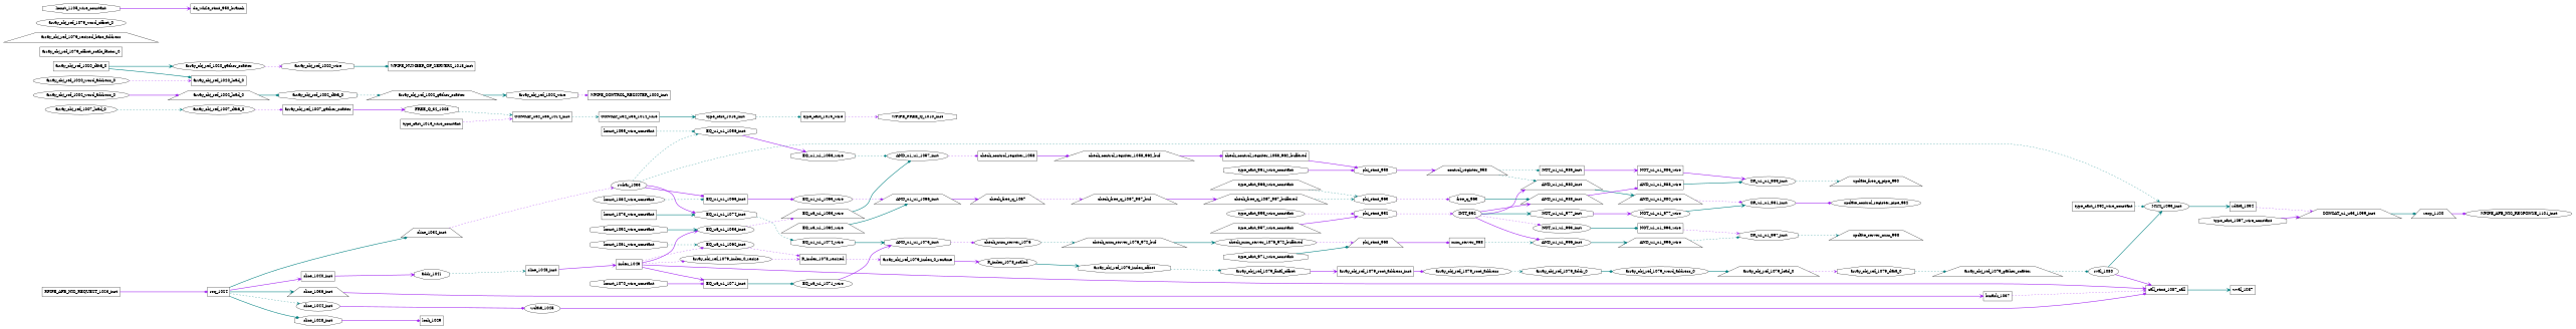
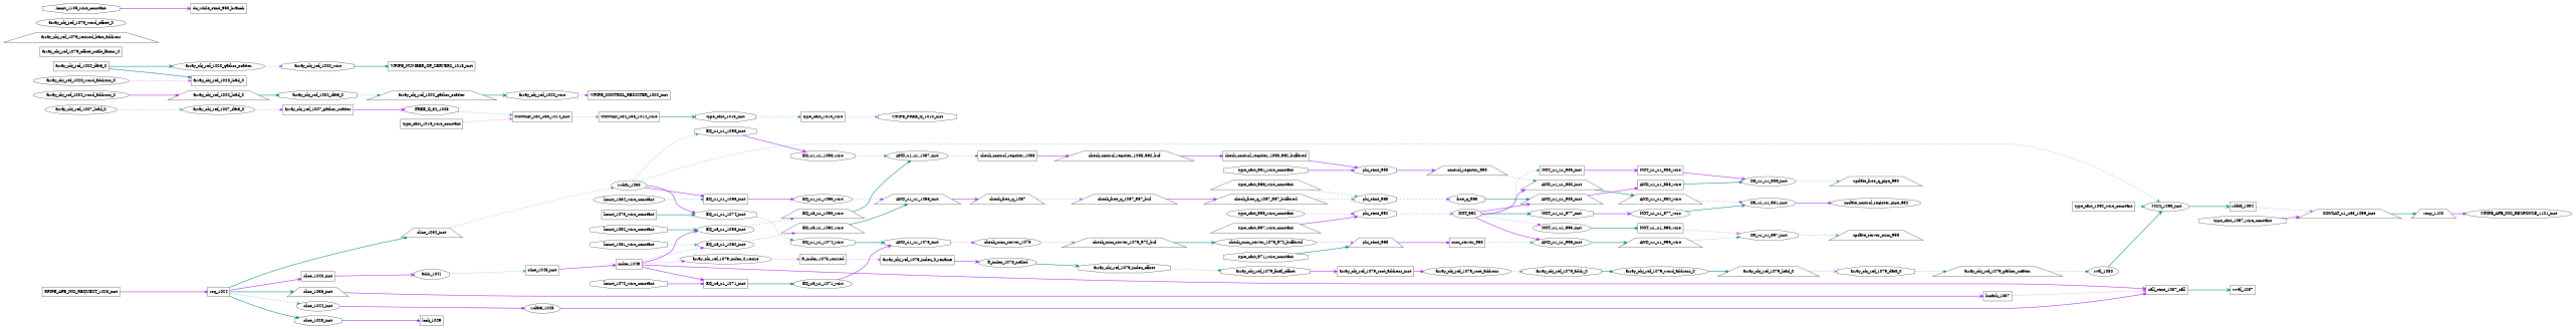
  digraph {
    rankdir=LR
    node [shape=box]
    edge [arrowhead=vee color=purple style=bold]
    AND_u1_u1_980_wire [shape=trapezium]
    OR_u1_u1_981_inst [shape=ellipse]
    update_control_register_pipe_982 [shape=ellipse]
    OR_u1_u1_989_inst [shape=ellipse]
    AND_u1_u1_988_wire
    update_free_q_pipe_990 [shape=trapezium]
    AND_u1_u1_996_wire [shape=trapezium]
    OR_u1_u1_997_inst [shape=octagon]
    update_server_num_998 [shape=trapezium]
    type_cast_1015_inst [shape=octagon]
    CONCAT_u32_u35_1014_wire
    type_cast_1015_wire
    EQ_u1_u1_1056_wire [shape=octagon]
    AND_u1_u1_1057_inst [shape=ellipse]
    check_control_regsiter_1058
    EQ_u1_u1_1065_wire [shape=ellipse]
    AND_u1_u1_1066_inst [shape=trapezium]
    check_free_q_1067 [shape=trapezium]
    EQ_u1_u1_1074_wire [shape=octagon]
    AND_u1_u1_1075_inst [shape=octagon]
    check_num_server_1076 [shape=ellipse]
    EQ_u6_u1_1053_wire [shape=trapezium]
    EQ_u6_u1_1062_wire [shape=trapezium]
    EQ_u6_u1_1071_wire [shape=ellipse]
    FREE_Q_32_1008 [shape=octagon]
    CONCAT_u32_u35_1014_inst
    INIT_952 [shape=ellipse]
    AND_u1_u1_980_inst [shape=trapezium]
    AND_u1_u1_988_inst [shape=trapezium]
    AND_u1_u1_996_inst [shape=ellipse]
    NOT_u1_u1_977_inst [shape=octagon]
    NOT_u1_u1_985_inst
    NOT_u1_u1_993_inst [shape=ellipse]
    NOT_u1_u1_977_wire [shape=ellipse]
    NOT_u1_u1_985_wire
    NOT_u1_u1_993_wire
    R_index_1078_resized
    array_obj_ref_1079_index_0_rename
    R_index_1078_scaled [shape=ellipse]
    array_obj_ref_1079_index_offset [shape=octagon]
    array_obj_ref_1079_final_offset [shape=octagon]
    addr_1041 [shape=octagon]
    slice_1048_inst
    index_1049
    array_obj_ref_1002_data_0 [shape=octagon]
    array_obj_ref_1002_gather_scatter [shape=trapezium]
    array_obj_ref_1002_wire [shape=octagon]
    WPIPE_CONTROL_REGISTER_1000_inst
    array_obj_ref_1002_word_address_0 [shape=ellipse]
    array_obj_ref_1002_load_0 [shape=trapezium]
    array_obj_ref_1007_data_0 [shape=ellipse]
    array_obj_ref_1007_gather_scatter
    array_obj_ref_1007_load_0 [shape=ellipse]
    array_obj_ref_1020_gather_scatter [shape=ellipse]
    array_obj_ref_1020_data_0
    array_obj_ref_1020_load_0
    array_obj_ref_1020_wire [shape=octagon]
    WPIPE_NUMBER_OF_SERVERS_1018_inst
    array_obj_ref_1020_word_address_0 [shape=ellipse]
    array_obj_ref_1079_data_0 [shape=octagon]
    array_obj_ref_1079_gather_scatter [shape=trapezium]
    rval_1080 [shape=ellipse]
    array_obj_ref_1079_root_address_inst
    array_obj_ref_1079_root_address [shape=ellipse]
    array_obj_ref_1079_offset_scale_factor_0
    array_obj_ref_1079_resized_base_address [shape=trapezium]
    array_obj_ref_1079_addr_0 [shape=octagon]
    array_obj_ref_1079_word_address_0 [shape=ellipse]
    array_obj_ref_1079_load_0 [shape=trapezium]
    array_obj_ref_1079_word_offset_0 [shape=ellipse]
    bmask_1037
    call_stmt_1087_call
    wval_1087
    check_control_regsiter_1058_962_buf [shape=trapezium]
    check_control_regsiter_1058_962_buffered
    phi_stmt_958 [shape=octagon]
    control_register_958 [shape=trapezium]
    check_free_q_1067_967_buf [shape=trapezium]
    check_free_q_1067_967_buffered [shape=trapezium]
    phi_stmt_963 [shape=octagon]
    free_q_963 [shape=octagon]
    check_num_server_1076_972_buf [shape=trapezium]
    check_num_server_1076_972_buffered [shape=ellipse]
    phi_stmt_968 [shape=trapezium]
    num_server_968
    EQ_u6_u1_1053_inst [shape=ellipse]
    EQ_u6_u1_1062_inst [shape=ellipse]
    EQ_u6_u1_1071_inst
    array_obj_ref_1079_index_0_resize [shape=ellipse]
    konst_1052_wire_constant [shape=octagon]
    EQ_u1_u1_1056_inst [shape=octagon]
-   konst_1055_wire_constant
    konst_1061_wire_constant [shape=octagon]
    konst_1064_wire_constant [shape=ellipse]
    EQ_u1_u1_1065_inst
    konst_1070_wire_constant [shape=octagon]
    EQ_u1_u1_1074_inst [shape=octagon]
    konst_1073_wire_constant
    konst_1105_wire_constant [shape=octagon]
    do_while_stmt_950_branch
    CONCAT_u1_u33_1099_inst [shape=trapezium]
    rdata_1094
    resp_1100 [shape=trapezium]
    slice_1028_inst [shape=octagon]
    req_1024
    slice_1032_inst [shape=trapezium]
    slice_1036_inst [shape=trapezium]
    slice_1040_inst
    slice_1044_inst [shape=ellipse]
    lock_1029
    rwbar_1033 [shape=ellipse]
    wdata_1045 [shape=ellipse]
    WPIPE_AFB_NIC_RESPONSE_1101_inst [shape=ellipse]
    MUX_1093_inst [shape=ellipse]
    type_cast_1013_wire_constant
    WPIPE_FREE_Q_1010_inst [shape=octagon]
    type_cast_1092_wire_constant
    type_cast_1097_wire_constant [shape=octagon]
    type_cast_955_wire_constant [shape=ellipse]
    phi_stmt_952 [shape=octagon]
    type_cast_957_wire_constant [shape=trapezium]
    type_cast_961_wire_constant [shape=octagon]
    type_cast_966_wire_constant [shape=trapezium]
    type_cast_971_wire_constant [shape=octagon]
    RPIPE_AFB_NIC_REQUEST_1023_inst
    AND_u1_u1_980_wire -> OR_u1_u1_981_inst [arrowhead=diamond style=dashed]
    OR_u1_u1_981_inst -> update_control_register_pipe_982 [arrowhead=diamond]
    OR_u1_u1_989_inst -> update_free_q_pipe_990 [color=teal style=dashed]
    AND_u1_u1_988_wire -> OR_u1_u1_989_inst [arrowhead=diamond color=teal]
    AND_u1_u1_996_wire -> OR_u1_u1_997_inst [arrowhead=diamond color=teal style=dashed]
    OR_u1_u1_997_inst -> update_server_num_998 [color=teal style=dashed]
    type_cast_1015_inst -> type_cast_1015_wire [arrowhead=diamond color=teal style=dashed]
    CONCAT_u32_u35_1014_wire -> type_cast_1015_inst [color=teal]
    type_cast_1015_wire -> WPIPE_FREE_Q_1010_inst [style=dashed]
    EQ_u1_u1_1056_wire -> AND_u1_u1_1057_inst [arrowhead=diamond color=teal style=dashed]
    AND_u1_u1_1057_inst -> check_control_regsiter_1058 [arrowhead=diamond style=dashed]
    check_control_regsiter_1058 -> check_control_regsiter_1058_962_buf [arrowhead=diamond]
    EQ_u1_u1_1065_wire -> AND_u1_u1_1066_inst [arrowhead=diamond style=dashed]
    AND_u1_u1_1066_inst -> check_free_q_1067
    check_free_q_1067 -> check_free_q_1067_967_buf [style=dashed]
    EQ_u1_u1_1074_wire -> AND_u1_u1_1075_inst [color=teal]
    AND_u1_u1_1075_inst -> check_num_server_1076 [arrowhead=diamond style=dashed]
    check_num_server_1076 -> check_num_server_1076_972_buf [color=teal style=dashed]
    EQ_u6_u1_1053_wire -> AND_u1_u1_1057_inst [arrowhead=diamond color=teal]
    EQ_u6_u1_1062_wire -> AND_u1_u1_1066_inst [arrowhead=diamond color=teal]
    EQ_u6_u1_1071_wire -> AND_u1_u1_1075_inst
    FREE_Q_32_1008 -> CONCAT_u32_u35_1014_inst [color=teal style=dashed]
    CONCAT_u32_u35_1014_inst -> CONCAT_u32_u35_1014_wire [color=teal style=dashed]
    INIT_952 -> AND_u1_u1_980_inst
    INIT_952 -> AND_u1_u1_988_inst
    INIT_952 -> AND_u1_u1_996_inst [arrowhead=diamond]
    INIT_952 -> NOT_u1_u1_977_inst [color=teal]
-   control_register_958 -> NOT_u1_u1_985_inst [arrowhead=diamond color=teal style=dashed]
+   INIT_952 -> NOT_u1_u1_985_inst [arrowhead=diamond color=teal style=dashed]
    INIT_952 -> NOT_u1_u1_993_inst [arrowhead=diamond style=dashed]
    AND_u1_u1_980_inst -> AND_u1_u1_980_wire [color=teal]
    AND_u1_u1_988_inst -> AND_u1_u1_988_wire [arrowhead=diamond]
    AND_u1_u1_996_inst -> AND_u1_u1_996_wire [color=teal]
    NOT_u1_u1_977_inst -> NOT_u1_u1_977_wire
    NOT_u1_u1_985_inst -> NOT_u1_u1_985_wire
    NOT_u1_u1_993_inst -> NOT_u1_u1_993_wire [arrowhead=diamond color=teal]
    NOT_u1_u1_977_wire -> OR_u1_u1_981_inst [color=teal]
    NOT_u1_u1_985_wire -> OR_u1_u1_989_inst
    NOT_u1_u1_993_wire -> OR_u1_u1_997_inst [style=dashed]
    R_index_1078_resized -> array_obj_ref_1079_index_0_rename [style=dashed]
    array_obj_ref_1079_index_0_rename -> R_index_1078_scaled
    R_index_1078_scaled -> array_obj_ref_1079_index_offset [color=teal]
    array_obj_ref_1079_index_offset -> array_obj_ref_1079_final_offset [arrowhead=diamond color=teal style=dashed]
    array_obj_ref_1079_final_offset -> array_obj_ref_1079_root_address_inst
    addr_1041 -> slice_1048_inst [color=teal style=dashed]
    slice_1048_inst -> index_1049
    index_1049 -> call_stmt_1087_call
    index_1049 -> EQ_u6_u1_1053_inst
    index_1049 -> EQ_u6_u1_1062_inst [arrowhead=diamond style=dashed]
    index_1049 -> EQ_u6_u1_1071_inst
    index_1049 -> array_obj_ref_1079_index_0_resize [arrowhead=diamond style=dashed]
    array_obj_ref_1002_data_0 -> array_obj_ref_1002_gather_scatter [arrowhead=diamond color=teal style=dashed]
    array_obj_ref_1002_gather_scatter -> array_obj_ref_1002_wire [color=teal]
    array_obj_ref_1002_wire -> WPIPE_CONTROL_REGISTER_1000_inst [arrowhead=diamond style=dashed]
    array_obj_ref_1002_word_address_0 -> array_obj_ref_1002_load_0 [arrowhead=diamond]
    array_obj_ref_1002_load_0 -> array_obj_ref_1002_data_0 [arrowhead=diamond color=teal]
    array_obj_ref_1007_data_0 -> array_obj_ref_1007_gather_scatter [arrowhead=diamond style=dashed]
    array_obj_ref_1007_gather_scatter -> FREE_Q_32_1008
    array_obj_ref_1007_load_0 -> array_obj_ref_1007_data_0 [color=teal style=dashed]
    array_obj_ref_1020_gather_scatter -> array_obj_ref_1020_wire [style=dashed]
    array_obj_ref_1020_data_0 -> array_obj_ref_1020_gather_scatter [color=teal]
    array_obj_ref_1020_data_0 -> array_obj_ref_1020_load_0 [arrowhead=diamond color=teal]
    array_obj_ref_1020_wire -> WPIPE_NUMBER_OF_SERVERS_1018_inst [arrowhead=diamond color=teal]
    array_obj_ref_1020_word_address_0 -> array_obj_ref_1020_load_0 [style=dashed]
    array_obj_ref_1079_data_0 -> array_obj_ref_1079_gather_scatter [arrowhead=diamond color=teal style=dashed]
    array_obj_ref_1079_gather_scatter -> rval_1080 [arrowhead=diamond color=teal style=dashed]
-   rval_1080 -> call_stmt_1087_call
    rval_1080 -> MUX_1093_inst [color=teal]
    array_obj_ref_1079_root_address_inst -> array_obj_ref_1079_root_address [arrowhead=diamond]
    array_obj_ref_1079_root_address -> array_obj_ref_1079_addr_0 [color=teal style=dashed]
    array_obj_ref_1079_addr_0 -> array_obj_ref_1079_word_address_0 [arrowhead=diamond color=teal]
    array_obj_ref_1079_word_address_0 -> array_obj_ref_1079_load_0 [arrowhead=diamond color=teal]
    array_obj_ref_1079_load_0 -> array_obj_ref_1079_data_0 [style=dashed]
    bmask_1037 -> call_stmt_1087_call [style=dashed]
    call_stmt_1087_call -> wval_1087 [color=teal]
    check_control_regsiter_1058_962_buf -> check_control_regsiter_1058_962_buffered [arrowhead=diamond]
    check_control_regsiter_1058_962_buffered -> phi_stmt_958 [arrowhead=diamond]
    phi_stmt_958 -> control_register_958
    control_register_958 -> AND_u1_u1_980_inst [arrowhead=diamond color=teal style=dashed]
    check_free_q_1067_967_buf -> check_free_q_1067_967_buffered
    check_free_q_1067_967_buffered -> phi_stmt_963 [color=teal style=dashed]
    phi_stmt_963 -> free_q_963 [arrowhead=diamond style=dashed]
    free_q_963 -> AND_u1_u1_988_inst [arrowhead=diamond color=teal]
    check_num_server_1076_972_buf -> check_num_server_1076_972_buffered [color=teal]
    check_num_server_1076_972_buffered -> phi_stmt_968 [style=dashed]
    phi_stmt_968 -> num_server_968 [arrowhead=diamond]
    num_server_968 -> AND_u1_u1_996_inst [color=teal style=dashed]
    EQ_u6_u1_1053_inst -> EQ_u6_u1_1053_wire [arrowhead=diamond style=dashed]
-   EQ_u6_u1_1062_inst -> R_index_1078_resized [arrowhead=diamond style=dashed]
+   EQ_u6_u1_1062_inst -> EQ_u6_u1_1062_wire [arrowhead=diamond style=dashed]
    EQ_u6_u1_1071_inst -> EQ_u6_u1_1071_wire [arrowhead=diamond color=teal]
    array_obj_ref_1079_index_0_resize -> R_index_1078_resized [style=dashed]
    konst_1052_wire_constant -> EQ_u6_u1_1053_inst [color=teal]
    EQ_u1_u1_1056_inst -> EQ_u1_u1_1056_wire
-   konst_1055_wire_constant -> EQ_u1_u1_1056_inst [arrowhead=diamond color=teal style=dashed]
    konst_1061_wire_constant -> EQ_u6_u1_1062_inst [color=teal style=dashed]
    konst_1064_wire_constant -> EQ_u1_u1_1065_inst [arrowhead=diamond color=teal style=dashed]
    EQ_u1_u1_1065_inst -> EQ_u1_u1_1065_wire [arrowhead=diamond]
    konst_1070_wire_constant -> EQ_u6_u1_1071_inst [arrowhead=diamond]
    EQ_u1_u1_1074_inst -> EQ_u1_u1_1074_wire [arrowhead=diamond color=teal style=dashed]
    konst_1073_wire_constant -> EQ_u1_u1_1074_inst [color=teal]
    konst_1105_wire_constant -> do_while_stmt_950_branch
    CONCAT_u1_u33_1099_inst -> resp_1100 [arrowhead=diamond color=teal]
    rdata_1094 -> CONCAT_u1_u33_1099_inst [style=dashed]
    resp_1100 -> WPIPE_AFB_NIC_RESPONSE_1101_inst [arrowhead=diamond]
    slice_1028_inst -> lock_1029 [arrowhead=diamond]
    req_1024 -> slice_1028_inst [arrowhead=diamond color=teal]
    req_1024 -> slice_1032_inst [arrowhead=diamond color=teal]
    req_1024 -> slice_1036_inst [color=teal]
    req_1024 -> slice_1040_inst
    req_1024 -> slice_1044_inst [color=teal style=dashed]
    slice_1032_inst -> rwbar_1033 [style=dashed]
    slice_1036_inst -> bmask_1037
    slice_1040_inst -> addr_1041
    slice_1044_inst -> wdata_1045 [arrowhead=diamond]
    rwbar_1033 -> EQ_u1_u1_1056_inst [color=teal style=dashed]
    rwbar_1033 -> EQ_u1_u1_1065_inst [arrowhead=diamond]
    rwbar_1033 -> EQ_u1_u1_1074_inst [arrowhead=diamond]
    rwbar_1033 -> MUX_1093_inst [color=teal style=dashed]
    wdata_1045 -> call_stmt_1087_call [arrowhead=diamond]
    MUX_1093_inst -> rdata_1094 [color=teal]
    type_cast_1013_wire_constant -> CONCAT_u32_u35_1014_inst [style=dashed]
    type_cast_1092_wire_constant -> MUX_1093_inst [arrowhead=diamond color=teal style=dashed]
    type_cast_1097_wire_constant -> CONCAT_u1_u33_1099_inst
    type_cast_955_wire_constant -> phi_stmt_952 [arrowhead=diamond style=dashed]
    phi_stmt_952 -> INIT_952 [style=dashed]
    type_cast_957_wire_constant -> phi_stmt_952
    type_cast_961_wire_constant -> phi_stmt_958 [arrowhead=diamond]
    type_cast_966_wire_constant -> phi_stmt_963 [color=teal style=dashed]
    type_cast_971_wire_constant -> phi_stmt_968 [arrowhead=diamond color=teal]
    RPIPE_AFB_NIC_REQUEST_1023_inst -> req_1024 [arrowhead=diamond]
  }
